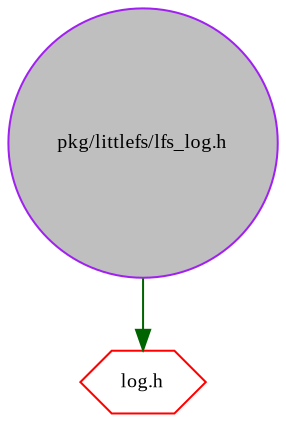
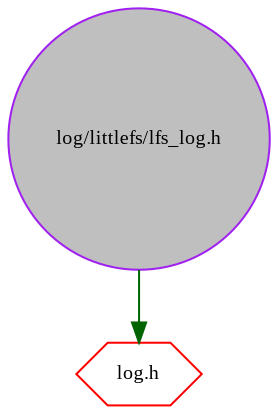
  digraph {
    fontname="Liberation Serif"
    node [fontname="Liberation Serif" fontsize=10 style=filled]
-   n1 [color=purple fillcolor=grey75 fontcolor=black height=0.2 label="pkg/littlefs/lfs_log.h" shape=circle width=0.4]
+   n1 [color=purple fillcolor=grey75 fontcolor=black height=0.2 label="log/littlefs/lfs_log.h" shape=circle width=0.4]
    n2 [color=red fillcolor=white height=0.2 label="log.h" shape=hexagon width=0.4]
    n1 -> n2 [color=darkgreen fontname="Liberation Serif" fontsize=10 labelfontname=Helvetica labelfontsize=10 style=solid]
  }
